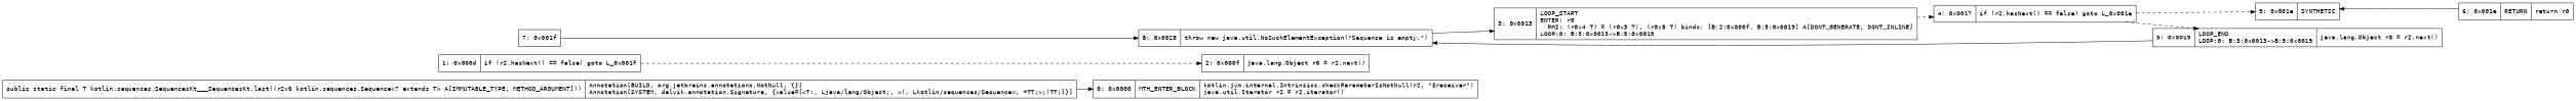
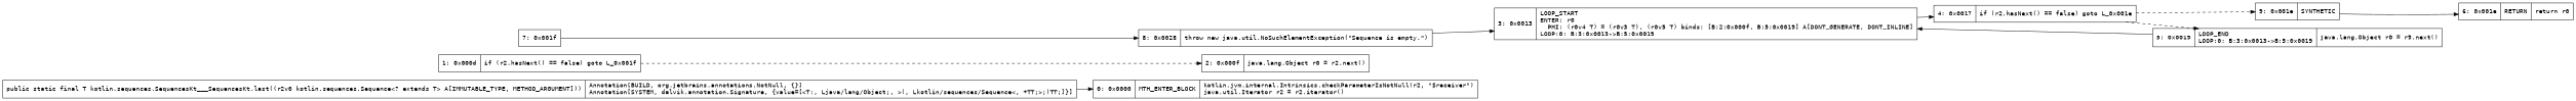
  digraph {
    fontname="DejaVu Sans Mono"
    rankdir=LR
    node [fontname="DejaVu Sans Mono" shape=record]
    edge [fontname="DejaVu Sans Mono"]
    n1 [label="{0\:\ 0x0000|MTH_ENTER_BLOCK\l|kotlin.jvm.internal.Intrinsics.checkParameterIsNotNull(r2, \"$receiver\")\ljava.util.Iterator r2 = r2.iterator()\l}"]
    n2 [label="{1\:\ 0x000d|if (r2.hasNext() == false) goto L_0x001f\l}"]
    n3 [label="{2\:\ 0x000f|java.lang.Object r0 = r2.next()\l}"]
    n4 [label="{7\:\ 0x001f}"]
    n5 [label="{8\:\ 0x0028|throw new java.util.NoSuchElementException(\"Sequence is empty.\")\l}"]
    n6 [label="{3\:\ 0x0013|LOOP_START\lENTER: r0 \l  PHI: (r0v4 T) = (r0v3 T), (r0v5 T) binds: [B:2:0x000f, B:5:0x0019] A[DONT_GENERATE, DONT_INLINE]\lLOOP:0: B:3:0x0013\-\>B:5:0x0019\l}"]
    n7 [label="{4\:\ 0x0017|if (r2.hasNext() == false) goto L_0x001e\l}"]
-   n8 [label="{5\:\ 0x0019|LOOP_END\lLOOP:0: B:3:0x0013\-\>B:5:0x0019\l|java.lang.Object r0 = r2.next()\l}"]
+   n8 [label="{5\:\ 0x0019|LOOP_END\lLOOP:0: B:3:0x0013\-\>B:5:0x0019\l|java.lang.Object r0 = r9.next()\l}"]
    n9 [label="{9\:\ 0x001e|SYNTHETIC\l}"]
    n10 [label="{6\:\ 0x001e|RETURN\l|return r0\l}"]
    n11 [label="{public static final T kotlin.sequences.SequencesKt___SequencesKt.last((r2v0 kotlin.sequences.Sequence\<? extends T\> A[IMMUTABLE_TYPE, METHOD_ARGUMENT]))  | Annotation[BUILD, org.jetbrains.annotations.NotNull, \{\}]\lAnnotation[SYSTEM, dalvik.annotation.Signature, \{value=[\<T:, Ljava\/lang\/Object;, \>(, Lkotlin\/sequences\/Sequence\<, +TT;\>;)TT;]\}]\l}"]
    n2 -> n3 [style=dashed]
    n4 -> n5
    n5 -> n6
-   n6 -> n7 [style=dashed]
+   n6 -> n7
    n7 -> n8 [style=dashed]
    n7 -> n9 [style=dashed]
-   n8 -> n5
-   n10 -> n9
+   n8 -> n6
+   n9 -> n10
    n11 -> n1
  }
